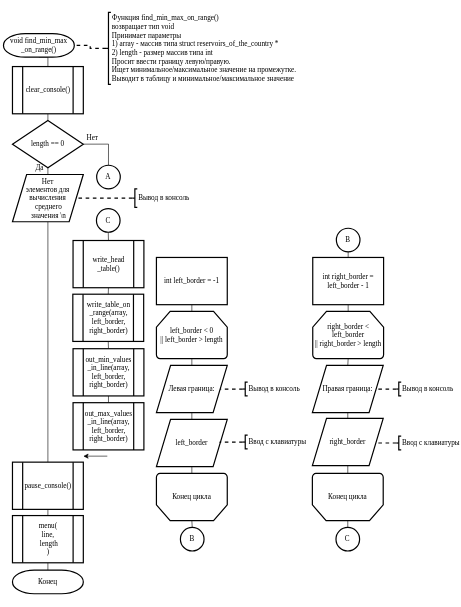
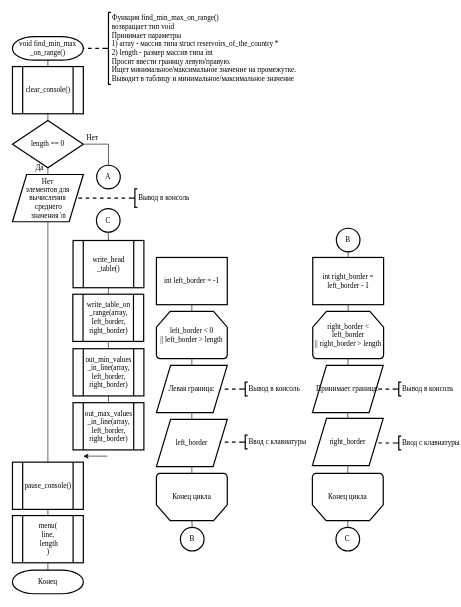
  <mxCell id="0" />
  <mxCell id="1" parent="0" />
  <mxCell id="2" style="edgeStyle=orthogonalEdgeStyle;rounded=0;orthogonalLoop=1;jettySize=auto;html=1;exitX=0.5;exitY=1;exitDx=0;exitDy=0;exitPerimeter=0;entryX=0.5;entryY=0;entryDx=0;entryDy=0;endArrow=none;endFill=0;strokeWidth=1;fontFamily=Times New Roman;" parent="1" source="3" target="5" edge="1"><mxGeometry relative="1" as="geometry" /></mxCell>
- <mxCell id="3" value="void find_min_max&lt;br&gt;_on_range()" style="strokeWidth=2;html=1;shape=mxgraph.flowchart.terminator;whiteSpace=wrap;fontFamily=Times New Roman;" parent="1" vertex="1"><mxGeometry x="5" y="55.47" width="118.11" height="39.37" as="geometry" /></mxCell>
+ <mxCell id="3" value="void find_min_max&lt;br&gt;_on_range()" style="strokeWidth=2;html=1;shape=mxgraph.flowchart.terminator;whiteSpace=wrap;fontFamily=Times New Roman;" parent="1" vertex="1"><mxGeometry x="20" y="60.47" width="118.11" height="39.37" as="geometry" /></mxCell>
  <mxCell id="4" style="edgeStyle=orthogonalEdgeStyle;rounded=0;orthogonalLoop=1;jettySize=auto;html=1;exitX=0.5;exitY=1;exitDx=0;exitDy=0;entryX=0.5;entryY=0;entryDx=0;entryDy=0;entryPerimeter=0;endArrow=none;endFill=0;strokeWidth=1;fontFamily=Times New Roman;" parent="1" source="5" target="8" edge="1"><mxGeometry relative="1" as="geometry" /></mxCell>
  <mxCell id="5" value="clear_console()" style="verticalLabelPosition=middle;verticalAlign=middle;html=1;shape=process;whiteSpace=wrap;rounded=0;size=0.14;arcSize=6;fontFamily=Times New Roman;strokeWidth=2;labelPosition=center;align=center;" parent="1" vertex="1"><mxGeometry x="20" y="110.47" width="118.11" height="78.74" as="geometry" /></mxCell>
  <mxCell id="6" style="edgeStyle=orthogonalEdgeStyle;rounded=0;orthogonalLoop=1;jettySize=auto;html=1;exitX=0.5;exitY=1;exitDx=0;exitDy=0;exitPerimeter=0;entryX=0.5;entryY=0;entryDx=0;entryDy=0;endArrow=none;endFill=0;strokeWidth=1;fontFamily=Times New Roman;" parent="1" source="8" target="10" edge="1"><mxGeometry relative="1" as="geometry" /></mxCell>
  <mxCell id="7" style="edgeStyle=orthogonalEdgeStyle;rounded=0;orthogonalLoop=1;jettySize=auto;html=1;exitX=1;exitY=0.5;exitDx=0;exitDy=0;exitPerimeter=0;entryX=0.5;entryY=0;entryDx=0;entryDy=0;entryPerimeter=0;endArrow=none;endFill=0;strokeWidth=1;fontFamily=Times New Roman;" parent="1" source="8" target="43" edge="1"><mxGeometry relative="1" as="geometry" /></mxCell>
  <mxCell id="8" value="length == 0" style="strokeWidth=2;html=1;shape=mxgraph.flowchart.decision;whiteSpace=wrap;fontFamily=Times New Roman;" parent="1" vertex="1"><mxGeometry x="20" y="200.47" width="118.11" height="78.74" as="geometry" /></mxCell>
  <mxCell id="9" style="edgeStyle=orthogonalEdgeStyle;rounded=0;orthogonalLoop=1;jettySize=auto;html=1;exitX=0.5;exitY=1;exitDx=0;exitDy=0;entryX=0.5;entryY=0;entryDx=0;entryDy=0;endArrow=none;endFill=0;strokeWidth=1;fontFamily=Times New Roman;" parent="1" source="10" target="53" edge="1"><mxGeometry relative="1" as="geometry" /></mxCell>
  <mxCell id="10" value="Нет&lt;br&gt;элементов для&lt;br&gt;вычисления&lt;br&gt;&amp;nbsp;среднего&lt;br&gt;&amp;nbsp;значения \n" style="shape=parallelogram;perimeter=parallelogramPerimeter;whiteSpace=wrap;html=1;strokeWidth=2;fontFamily=Times New Roman;" parent="1" vertex="1"><mxGeometry x="20" y="290.47" width="118.11" height="78.74" as="geometry" /></mxCell>
  <mxCell id="11" style="edgeStyle=orthogonalEdgeStyle;rounded=0;orthogonalLoop=1;jettySize=auto;html=1;exitX=0.5;exitY=1;exitDx=0;exitDy=0;entryX=0.5;entryY=0;entryDx=0;entryDy=0;entryPerimeter=0;endArrow=none;endFill=0;strokeWidth=1;fontFamily=Times New Roman;" parent="1" source="12" target="14" edge="1"><mxGeometry relative="1" as="geometry" /></mxCell>
  <mxCell id="12" value="int left_border = -1" style="rounded=0;whiteSpace=wrap;html=1;absoluteArcSize=1;arcSize=14;strokeWidth=2;fontFamily=Times New Roman;" parent="1" vertex="1"><mxGeometry x="260" y="428.74" width="118.11" height="78.74" as="geometry" /></mxCell>
  <mxCell id="13" style="edgeStyle=orthogonalEdgeStyle;rounded=0;orthogonalLoop=1;jettySize=auto;html=1;exitX=0.5;exitY=1;exitDx=0;exitDy=0;exitPerimeter=0;entryX=0.5;entryY=0;entryDx=0;entryDy=0;endArrow=none;endFill=0;strokeWidth=1;fontFamily=Times New Roman;" parent="1" source="14" target="16" edge="1"><mxGeometry relative="1" as="geometry" /></mxCell>
  <mxCell id="14" value="left_border &amp;lt; 0&lt;br&gt;|| left_border &amp;gt; length" style="strokeWidth=2;html=1;shape=mxgraph.flowchart.loop_limit;whiteSpace=wrap;fontFamily=Times New Roman;" parent="1" vertex="1"><mxGeometry x="260" y="518.74" width="118.11" height="78.74" as="geometry" /></mxCell>
  <mxCell id="15" style="edgeStyle=orthogonalEdgeStyle;rounded=0;orthogonalLoop=1;jettySize=auto;html=1;exitX=0.5;exitY=1;exitDx=0;exitDy=0;entryX=0.5;entryY=0;entryDx=0;entryDy=0;endArrow=none;endFill=0;strokeWidth=1;fontFamily=Times New Roman;" parent="1" source="16" target="18" edge="1"><mxGeometry relative="1" as="geometry" /></mxCell>
  <mxCell id="16" value="Левая граница:" style="shape=parallelogram;perimeter=parallelogramPerimeter;whiteSpace=wrap;html=1;strokeWidth=2;fontFamily=Times New Roman;" parent="1" vertex="1"><mxGeometry x="260" y="608.74" width="118.11" height="78.74" as="geometry" /></mxCell>
  <mxCell id="17" style="edgeStyle=orthogonalEdgeStyle;rounded=0;orthogonalLoop=1;jettySize=auto;html=1;exitX=0.5;exitY=1;exitDx=0;exitDy=0;entryX=0.5;entryY=1;entryDx=0;entryDy=0;entryPerimeter=0;endArrow=none;endFill=0;strokeWidth=1;fontFamily=Times New Roman;" parent="1" source="18" target="20" edge="1"><mxGeometry relative="1" as="geometry" /></mxCell>
  <mxCell id="18" value="left_border" style="shape=parallelogram;perimeter=parallelogramPerimeter;whiteSpace=wrap;html=1;strokeWidth=2;fontFamily=Times New Roman;" parent="1" vertex="1"><mxGeometry x="260" y="698.74" width="118.11" height="78.74" as="geometry" /></mxCell>
  <mxCell id="19" style="edgeStyle=orthogonalEdgeStyle;rounded=0;orthogonalLoop=1;jettySize=auto;html=1;exitX=0.5;exitY=0;exitDx=0;exitDy=0;exitPerimeter=0;entryX=0.5;entryY=0;entryDx=0;entryDy=0;entryPerimeter=0;endArrow=none;endFill=0;strokeWidth=1;fontFamily=Times New Roman;" parent="1" source="20" target="41" edge="1"><mxGeometry relative="1" as="geometry" /></mxCell>
  <mxCell id="20" value="Конец цикла" style="strokeWidth=2;html=1;shape=mxgraph.flowchart.loop_limit;whiteSpace=wrap;fontFamily=Times New Roman;flipV=1;" parent="1" vertex="1"><mxGeometry x="260" y="788.74" width="118.11" height="78.74" as="geometry" /></mxCell>
  <mxCell id="21" style="edgeStyle=orthogonalEdgeStyle;rounded=0;orthogonalLoop=1;jettySize=auto;html=1;exitX=0.5;exitY=1;exitDx=0;exitDy=0;entryX=0.5;entryY=0;entryDx=0;entryDy=0;entryPerimeter=0;endArrow=none;endFill=0;strokeWidth=1;fontFamily=Times New Roman;" parent="1" source="22" target="24" edge="1"><mxGeometry relative="1" as="geometry" /></mxCell>
  <mxCell id="22" value="int right_border = left_border - 1" style="rounded=0;whiteSpace=wrap;html=1;absoluteArcSize=1;arcSize=14;strokeWidth=2;fontFamily=Times New Roman;" parent="1" vertex="1"><mxGeometry x="520.63" y="428.74" width="118.11" height="78.74" as="geometry" /></mxCell>
  <mxCell id="23" style="edgeStyle=orthogonalEdgeStyle;rounded=0;orthogonalLoop=1;jettySize=auto;html=1;exitX=0.5;exitY=1;exitDx=0;exitDy=0;exitPerimeter=0;entryX=0.5;entryY=0;entryDx=0;entryDy=0;endArrow=none;endFill=0;strokeWidth=1;fontFamily=Times New Roman;" parent="1" source="24" target="26" edge="1"><mxGeometry relative="1" as="geometry" /></mxCell>
  <mxCell id="24" value="right_border &amp;lt; left_border&lt;br&gt;|| right_border &amp;gt; length" style="strokeWidth=2;html=1;shape=mxgraph.flowchart.loop_limit;whiteSpace=wrap;fontFamily=Times New Roman;" parent="1" vertex="1"><mxGeometry x="520.63" y="518.74" width="118.11" height="78.74" as="geometry" /></mxCell>
  <mxCell id="25" style="edgeStyle=orthogonalEdgeStyle;rounded=0;orthogonalLoop=1;jettySize=auto;html=1;exitX=0.5;exitY=1;exitDx=0;exitDy=0;entryX=0.5;entryY=0;entryDx=0;entryDy=0;endArrow=none;endFill=0;strokeWidth=1;fontFamily=Times New Roman;" parent="1" source="26" target="28" edge="1"><mxGeometry relative="1" as="geometry" /></mxCell>
- <mxCell id="26" value="Правая граница:" style="shape=parallelogram;perimeter=parallelogramPerimeter;whiteSpace=wrap;html=1;strokeWidth=2;fontFamily=Times New Roman;" parent="1" vertex="1"><mxGeometry x="520" y="608.74" width="118.11" height="78.74" as="geometry" /></mxCell>
+ <mxCell id="26" value="Принимает граница:" style="shape=parallelogram;perimeter=parallelogramPerimeter;whiteSpace=wrap;html=1;strokeWidth=2;fontFamily=Times New Roman;" parent="1" vertex="1"><mxGeometry x="520" y="608.74" width="118.11" height="78.74" as="geometry" /></mxCell>
  <mxCell id="27" style="edgeStyle=orthogonalEdgeStyle;rounded=0;orthogonalLoop=1;jettySize=auto;html=1;exitX=0.5;exitY=1;exitDx=0;exitDy=0;entryX=0.5;entryY=1;entryDx=0;entryDy=0;entryPerimeter=0;endArrow=none;endFill=0;strokeWidth=1;fontFamily=Times New Roman;" parent="1" source="28" target="30" edge="1"><mxGeometry relative="1" as="geometry" /></mxCell>
  <mxCell id="28" value="right_border" style="shape=parallelogram;perimeter=parallelogramPerimeter;whiteSpace=wrap;html=1;strokeWidth=2;fontFamily=Times New Roman;" parent="1" vertex="1"><mxGeometry x="520" y="697.13" width="118.11" height="78.74" as="geometry" /></mxCell>
  <mxCell id="29" style="edgeStyle=orthogonalEdgeStyle;rounded=0;orthogonalLoop=1;jettySize=auto;html=1;exitX=0.5;exitY=0;exitDx=0;exitDy=0;exitPerimeter=0;entryX=0.5;entryY=0;entryDx=0;entryDy=0;entryPerimeter=0;endArrow=none;endFill=0;strokeWidth=1;fontFamily=Times New Roman;" parent="1" source="30" target="42" edge="1"><mxGeometry relative="1" as="geometry" /></mxCell>
  <mxCell id="30" value="Конец цикла" style="strokeWidth=2;html=1;shape=mxgraph.flowchart.loop_limit;whiteSpace=wrap;fontFamily=Times New Roman;flipV=1;" parent="1" vertex="1"><mxGeometry x="520" y="788.74" width="118.11" height="78.74" as="geometry" /></mxCell>
  <mxCell id="31" style="edgeStyle=orthogonalEdgeStyle;rounded=0;orthogonalLoop=1;jettySize=auto;html=1;exitX=0;exitY=0.5;exitDx=0;exitDy=0;exitPerimeter=0;entryX=1;entryY=0.5;entryDx=0;entryDy=0;endArrow=none;endFill=0;dashed=1;strokeWidth=2;fontFamily=Times New Roman;" parent="1" source="32" target="16" edge="1"><mxGeometry relative="1" as="geometry" /></mxCell>
  <mxCell id="32" value="Вывод в консоль" style="strokeWidth=2;html=1;shape=mxgraph.flowchart.annotation_2;align=left;labelPosition=right;pointerEvents=1;fontFamily=Times New Roman;" parent="1" vertex="1"><mxGeometry x="404" y="636.61" width="8.11" height="23" as="geometry" /></mxCell>
  <mxCell id="33" style="edgeStyle=orthogonalEdgeStyle;rounded=0;orthogonalLoop=1;jettySize=auto;html=1;exitX=0;exitY=0.5;exitDx=0;exitDy=0;exitPerimeter=0;entryX=1;entryY=0.5;entryDx=0;entryDy=0;dashed=1;endArrow=none;endFill=0;strokeWidth=2;fontFamily=Times New Roman;" parent="1" source="34" target="18" edge="1"><mxGeometry relative="1" as="geometry" /></mxCell>
  <mxCell id="34" value="Ввод с клавиатуры" style="strokeWidth=2;html=1;shape=mxgraph.flowchart.annotation_2;align=left;labelPosition=right;pointerEvents=1;fontFamily=Times New Roman;" parent="1" vertex="1"><mxGeometry x="404" y="725" width="8.11" height="23" as="geometry" /></mxCell>
  <mxCell id="35" style="edgeStyle=orthogonalEdgeStyle;rounded=0;orthogonalLoop=1;jettySize=auto;html=1;exitX=0;exitY=0.5;exitDx=0;exitDy=0;exitPerimeter=0;entryX=1;entryY=0.5;entryDx=0;entryDy=0;dashed=1;endArrow=none;endFill=0;strokeWidth=2;fontFamily=Times New Roman;" parent="1" source="36" target="26" edge="1"><mxGeometry relative="1" as="geometry" /></mxCell>
  <mxCell id="36" value="Вывод в консоль" style="strokeWidth=2;html=1;shape=mxgraph.flowchart.annotation_2;align=left;labelPosition=right;pointerEvents=1;fontFamily=Times New Roman;" parent="1" vertex="1"><mxGeometry x="660" y="636.61" width="8.11" height="23" as="geometry" /></mxCell>
  <mxCell id="37" style="edgeStyle=orthogonalEdgeStyle;rounded=0;orthogonalLoop=1;jettySize=auto;html=1;exitX=0;exitY=0.5;exitDx=0;exitDy=0;exitPerimeter=0;entryX=1;entryY=0.5;entryDx=0;entryDy=0;dashed=1;endArrow=none;endFill=0;strokeWidth=2;fontFamily=Times New Roman;" parent="1" source="38" target="28" edge="1"><mxGeometry relative="1" as="geometry" /></mxCell>
  <mxCell id="38" value="Ввод с клавиатуры" style="strokeWidth=2;html=1;shape=mxgraph.flowchart.annotation_2;align=left;labelPosition=right;pointerEvents=1;fontFamily=Times New Roman;" parent="1" vertex="1"><mxGeometry x="660" y="726.61" width="8.11" height="23" as="geometry" /></mxCell>
  <mxCell id="39" style="edgeStyle=orthogonalEdgeStyle;rounded=0;orthogonalLoop=1;jettySize=auto;html=1;exitX=0.5;exitY=1;exitDx=0;exitDy=0;exitPerimeter=0;entryX=0.5;entryY=0;entryDx=0;entryDy=0;endArrow=none;endFill=0;strokeWidth=1;fontFamily=Times New Roman;" parent="1" source="40" target="22" edge="1"><mxGeometry relative="1" as="geometry" /></mxCell>
  <mxCell id="40" value="B" style="strokeWidth=2;html=1;shape=mxgraph.flowchart.start_2;whiteSpace=wrap;fontFamily=Times New Roman;" parent="1" vertex="1"><mxGeometry x="560" y="380" width="39.37" height="39.37" as="geometry" /></mxCell>
  <mxCell id="41" value="B" style="strokeWidth=2;html=1;shape=mxgraph.flowchart.start_2;whiteSpace=wrap;fontFamily=Times New Roman;" parent="1" vertex="1"><mxGeometry x="300" y="878.74" width="39.37" height="39.37" as="geometry" /></mxCell>
  <mxCell id="42" value="C" style="strokeWidth=2;html=1;shape=mxgraph.flowchart.start_2;whiteSpace=wrap;fontFamily=Times New Roman;" parent="1" vertex="1"><mxGeometry x="559.37" y="878.74" width="39.37" height="39.37" as="geometry" /></mxCell>
  <mxCell id="43" value="A" style="strokeWidth=2;html=1;shape=mxgraph.flowchart.start_2;whiteSpace=wrap;fontFamily=Times New Roman;" parent="1" vertex="1"><mxGeometry x="160.37" y="274.97" width="39.37" height="39.37" as="geometry" /></mxCell>
  <mxCell id="44" style="edgeStyle=orthogonalEdgeStyle;rounded=0;orthogonalLoop=1;jettySize=auto;html=1;exitX=0.5;exitY=1;exitDx=0;exitDy=0;exitPerimeter=0;entryX=0.5;entryY=0;entryDx=0;entryDy=0;endArrow=none;endFill=0;strokeWidth=1;fontFamily=Times New Roman;" parent="1" source="45" target="47" edge="1"><mxGeometry relative="1" as="geometry" /></mxCell>
  <mxCell id="45" value="C" style="strokeWidth=2;html=1;shape=mxgraph.flowchart.start_2;whiteSpace=wrap;fontFamily=Times New Roman;" parent="1" vertex="1"><mxGeometry x="160" y="347.33" width="39.37" height="39.37" as="geometry" /></mxCell>
  <mxCell id="46" style="edgeStyle=orthogonalEdgeStyle;rounded=0;orthogonalLoop=1;jettySize=auto;html=1;exitX=0.5;exitY=1;exitDx=0;exitDy=0;entryX=0.5;entryY=0;entryDx=0;entryDy=0;endArrow=none;endFill=0;strokeWidth=1;fontFamily=Times New Roman;" parent="1" source="47" target="49" edge="1"><mxGeometry relative="1" as="geometry" /></mxCell>
  <mxCell id="47" value="write_head&lt;br&gt;_table()" style="verticalLabelPosition=middle;verticalAlign=middle;html=1;shape=process;whiteSpace=wrap;rounded=0;size=0.14;arcSize=6;fontFamily=Times New Roman;strokeWidth=2;labelPosition=center;align=center;" parent="1" vertex="1"><mxGeometry x="121" y="400.47" width="118.11" height="78.74" as="geometry" /></mxCell>
  <mxCell id="48" style="edgeStyle=orthogonalEdgeStyle;rounded=0;orthogonalLoop=1;jettySize=auto;html=1;exitX=0.5;exitY=1;exitDx=0;exitDy=0;entryX=0.5;entryY=0;entryDx=0;entryDy=0;endArrow=none;endFill=0;strokeWidth=1;fontFamily=Times New Roman;" parent="1" source="49" target="51" edge="1"><mxGeometry relative="1" as="geometry" /></mxCell>
  <mxCell id="49" value="write_table_on&lt;br&gt;_range(array, left_border, right_border)" style="verticalLabelPosition=middle;verticalAlign=middle;html=1;shape=process;whiteSpace=wrap;rounded=0;size=0.14;arcSize=6;fontFamily=Times New Roman;strokeWidth=2;labelPosition=center;align=center;" parent="1" vertex="1"><mxGeometry x="120.63" y="490" width="118.11" height="78.74" as="geometry" /></mxCell>
  <mxCell id="50" style="edgeStyle=orthogonalEdgeStyle;rounded=0;orthogonalLoop=1;jettySize=auto;html=1;exitX=0.5;exitY=1;exitDx=0;exitDy=0;entryX=0.5;entryY=0;entryDx=0;entryDy=0;endArrow=none;endFill=0;" edge="1" parent="1" source="51" target="64"><mxGeometry relative="1" as="geometry" /></mxCell>
  <mxCell id="51" value="out_min_values&lt;br&gt;_in_line(array, left_border, right_border)" style="verticalLabelPosition=middle;verticalAlign=middle;html=1;shape=process;whiteSpace=wrap;rounded=0;size=0.14;arcSize=6;fontFamily=Times New Roman;strokeWidth=2;labelPosition=center;align=center;" parent="1" vertex="1"><mxGeometry x="121" y="580.87" width="118.11" height="78.74" as="geometry" /></mxCell>
  <mxCell id="52" style="edgeStyle=orthogonalEdgeStyle;rounded=0;orthogonalLoop=1;jettySize=auto;html=1;exitX=0.5;exitY=1;exitDx=0;exitDy=0;endArrow=none;endFill=0;strokeWidth=1;fontFamily=Times New Roman;" parent="1" source="53" target="55" edge="1"><mxGeometry relative="1" as="geometry" /></mxCell>
  <mxCell id="53" value="pause_console()" style="verticalLabelPosition=middle;verticalAlign=middle;html=1;shape=process;whiteSpace=wrap;rounded=0;size=0.14;arcSize=6;fontFamily=Times New Roman;strokeWidth=2;labelPosition=center;align=center;" parent="1" vertex="1"><mxGeometry x="20" y="770" width="118.11" height="78.74" as="geometry" /></mxCell>
  <mxCell id="54" style="edgeStyle=orthogonalEdgeStyle;rounded=0;orthogonalLoop=1;jettySize=auto;html=1;exitX=0.5;exitY=1;exitDx=0;exitDy=0;entryX=0.5;entryY=0;entryDx=0;entryDy=0;entryPerimeter=0;endArrow=none;endFill=0;strokeWidth=1;fontFamily=Times New Roman;" parent="1" source="55" target="58" edge="1"><mxGeometry relative="1" as="geometry" /></mxCell>
  <mxCell id="55" value="menu(&lt;br&gt;line,&lt;br&gt;&amp;nbsp;length&lt;br&gt;)" style="verticalLabelPosition=middle;verticalAlign=middle;html=1;shape=process;whiteSpace=wrap;rounded=0;size=0.14;arcSize=6;fontFamily=Times New Roman;strokeWidth=2;labelPosition=center;align=center;" parent="1" vertex="1"><mxGeometry x="20" y="859.06" width="118.11" height="78.74" as="geometry" /></mxCell>
  <mxCell id="56" style="edgeStyle=orthogonalEdgeStyle;rounded=0;orthogonalLoop=1;jettySize=auto;html=1;entryX=1;entryY=0.5;entryDx=0;entryDy=0;entryPerimeter=0;endArrow=none;endFill=0;strokeWidth=2;dashed=1;fontFamily=Times New Roman;" parent="1" source="57" target="3" edge="1"><mxGeometry relative="1" as="geometry" /></mxCell>
  <mxCell id="57" value="Функция&amp;nbsp;find_min_max_on_range()&lt;br&gt;возвращает тип void&lt;br&gt;Принимает параметры&lt;br&gt;1) array - массив типа&amp;nbsp;struct reservoirs_of_the_country *&lt;br&gt;2) length - размер массив типа int&lt;br&gt;Просит ввести границу левую/правую.&lt;br&gt;Ищет минимальное/максимальное значение на промежутке.&lt;br&gt;Выводит в таблицу и минимальное/максимальное значение" style="strokeWidth=2;html=1;shape=mxgraph.flowchart.annotation_2;align=left;labelPosition=right;pointerEvents=1;fontFamily=Times New Roman;" parent="1" vertex="1"><mxGeometry x="176" y="20" width="8.11" height="120.32" as="geometry" /></mxCell>
  <mxCell id="58" value="Конец" style="strokeWidth=2;html=1;shape=mxgraph.flowchart.terminator;whiteSpace=wrap;fontFamily=Times New Roman;" parent="1" vertex="1"><mxGeometry x="20" y="950" width="118.11" height="39.37" as="geometry" /></mxCell>
  <mxCell id="59" style="edgeStyle=orthogonalEdgeStyle;rounded=0;orthogonalLoop=1;jettySize=auto;html=1;exitX=0;exitY=0.5;exitDx=0;exitDy=0;exitPerimeter=0;entryX=1;entryY=0.5;entryDx=0;entryDy=0;endArrow=none;endFill=0;strokeWidth=2;dashed=1;fontFamily=Times New Roman;" parent="1" source="60" target="10" edge="1"><mxGeometry relative="1" as="geometry" /></mxCell>
  <mxCell id="60" value="Вывод в консоль" style="strokeWidth=2;html=1;shape=mxgraph.flowchart.annotation_2;align=left;labelPosition=right;pointerEvents=1;fontFamily=Times New Roman;" parent="1" vertex="1"><mxGeometry x="220" y="314.34" width="8.11" height="31" as="geometry" /></mxCell>
  <mxCell id="61" value="" style="endArrow=classic;html=1;strokeWidth=1;fontFamily=Times New Roman;" parent="1" edge="1"><mxGeometry width="50" height="50" relative="1" as="geometry"><mxPoint x="178.11" y="760" as="sourcePoint" /><mxPoint x="138.11" y="760" as="targetPoint" /></mxGeometry></mxCell>
  <mxCell id="62" value="Да" style="text;html=1;align=center;verticalAlign=middle;resizable=0;points=[];autosize=1;fontFamily=Times New Roman;" parent="1" vertex="1"><mxGeometry x="50" y="270.47" width="30" height="20" as="geometry" /></mxCell>
  <mxCell id="63" value="Нет" style="text;html=1;align=center;verticalAlign=middle;resizable=0;points=[];autosize=1;fontFamily=Times New Roman;" parent="1" vertex="1"><mxGeometry x="138.11" y="220" width="30" height="20" as="geometry" /></mxCell>
  <mxCell id="64" value="out_max_values&lt;br&gt;_in_line(array, left_border, right_border)" style="verticalLabelPosition=middle;verticalAlign=middle;html=1;shape=process;whiteSpace=wrap;rounded=0;size=0.14;arcSize=6;fontFamily=Times New Roman;strokeWidth=2;labelPosition=center;align=center;" vertex="1" parent="1"><mxGeometry x="121" y="670.87" width="118.11" height="78.74" as="geometry" /></mxCell>
